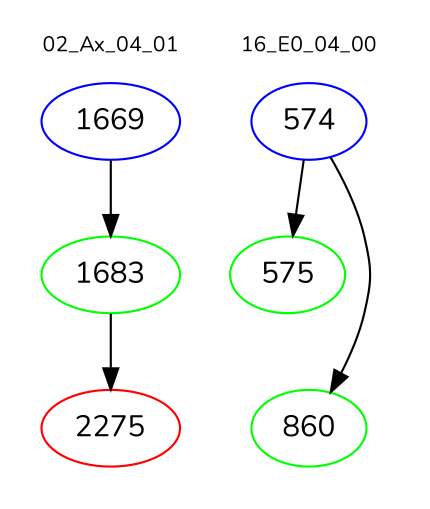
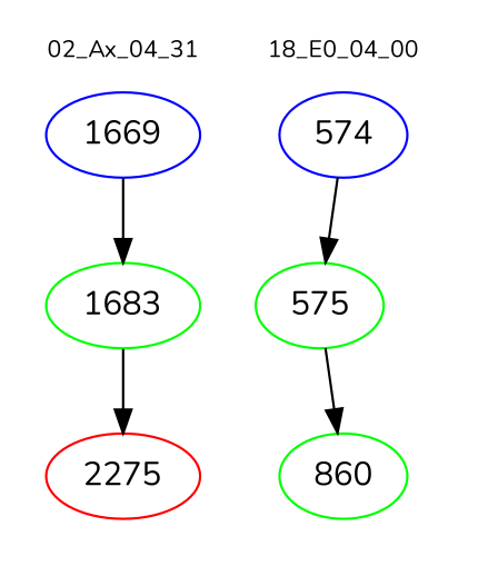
  digraph {
    fontname=Nunito
    node [color=green fontname=Nunito]
    edge [color=black fontname=Nunito]
    n1 [color=blue label=1669]
    n2 [label=1683]
    n3 [color=red label=2275]
    n4 [color=blue label=574]
    n5 [label=575]
    n6 [label=860]
    subgraph cluster_1 {
      color=white
      fontsize=10
-     label="02_Ax_04_01"
+     label="02_Ax_04_31"
      n1
      n2
      n3
    }
    subgraph cluster_2 {
      color=white
      fontsize=10
-     label="16_E0_04_00"
+     label="18_E0_04_00"
      n4
      n5
      n6
    }
    n1 -> n2
    n2 -> n3
    n4 -> n5
-   n4 -> n6
+   n5 -> n6
  }
